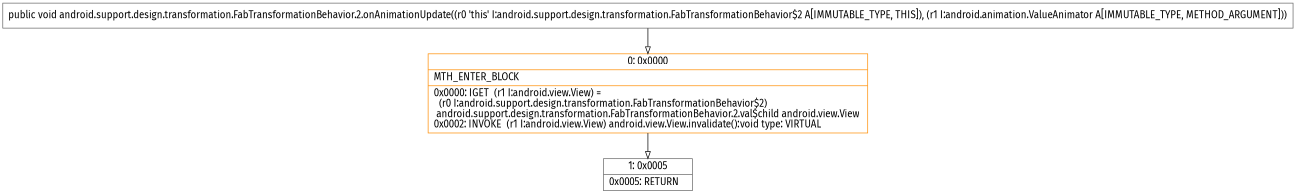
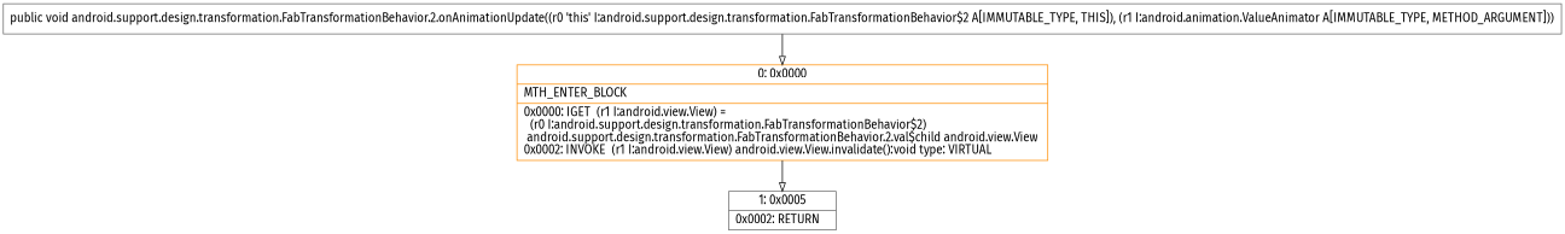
  digraph {
    fontname="Fira Sans"
    node [shape=record color=gray40 fontname="Fira Sans"]
    edge [arrowhead=onormal fontname="Fira Sans"]
    n1 [label="{0\:\ 0x0000|MTH_ENTER_BLOCK\l|0x0000: IGET  (r1 I:android.view.View) = \l  (r0 I:android.support.design.transformation.FabTransformationBehavior$2)\l android.support.design.transformation.FabTransformationBehavior.2.val$child android.view.View \l0x0002: INVOKE  (r1 I:android.view.View) android.view.View.invalidate():void type: VIRTUAL \l}" color=darkorange]
-   n2 [label="{1\:\ 0x0005|0x0005: RETURN   \l}"]
+   n2 [label="{1\:\ 0x0005|0x0002: RETURN   \l}"]
    n3 [label="{public void android.support.design.transformation.FabTransformationBehavior.2.onAnimationUpdate((r0 'this' I:android.support.design.transformation.FabTransformationBehavior$2 A[IMMUTABLE_TYPE, THIS]), (r1 I:android.animation.ValueAnimator A[IMMUTABLE_TYPE, METHOD_ARGUMENT])) }"]
    n1 -> n2
    n3 -> n1
  }
